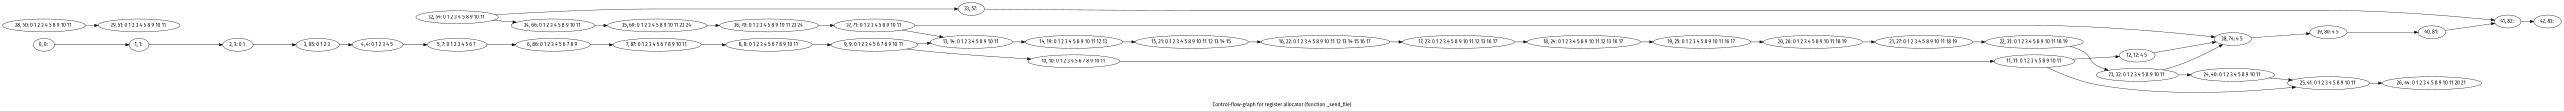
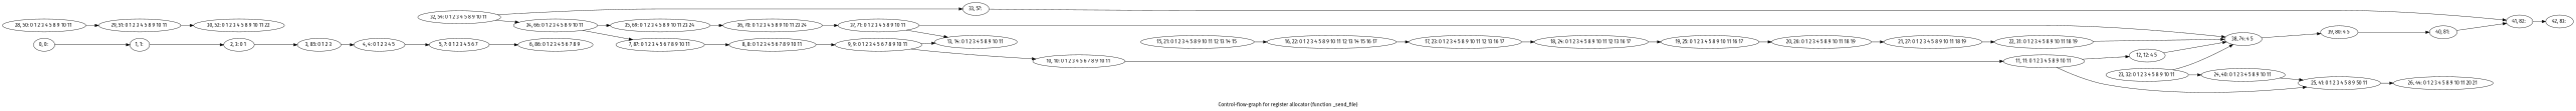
  digraph {
    fontname="Fira Sans"
    label="Control-flow-graph for register allocator (function _send_file)"
    rankdir=LR
    node [fontname="Fira Sans"]
    edge [fontname="Fira Sans"]
    n1 [label="0, 0: "]
    n2 [label="1, 1: "]
    n3 [label="2, 3: 0 1 "]
    n4 [label="3, 85: 0 1 2 3 "]
    n5 [label="4, 4: 0 1 2 3 4 5 "]
    n6 [label="5, 7: 0 1 2 3 4 5 6 7 "]
    n7 [label="6, 86: 0 1 2 3 4 5 6 7 8 9 "]
    n8 [label="7, 87: 0 1 2 3 4 5 6 7 8 9 10 11 "]
    n9 [label="8, 8: 0 1 2 3 4 5 6 7 8 9 10 11 "]
    n10 [label="9, 9: 0 1 2 3 4 5 6 7 8 9 10 11 "]
    n11 [label="10, 10: 0 1 2 3 4 5 6 7 8 9 10 11 "]
    n12 [label="13, 14: 0 1 2 3 4 5 8 9 10 11 "]
    n13 [label="11, 11: 0 1 2 3 4 5 8 9 10 11 "]
-   n14 [label="14, 19: 0 1 2 3 4 5 8 9 10 11 12 13 "]
    n15 [label="12, 12: 4 5 "]
-   n16 [label="25, 41: 0 1 2 3 4 5 8 9 10 11 "]
+   n16 [label="25, 41: 0 1 2 3 4 5 8 9 50 11"]
    n17 [label="38, 74: 4 5 "]
    n18 [label="26, 44: 0 1 2 3 4 5 8 9 10 11 20 21 "]
    n19 [label="39, 80: 4 5 "]
    n20 [label="15, 21: 0 1 2 3 4 5 8 9 10 11 12 13 14 15 "]
    n21 [label="16, 22: 0 1 2 3 4 5 8 9 10 11 12 13 14 15 16 17 "]
    n22 [label="17, 23: 0 1 2 3 4 5 8 9 10 11 12 13 16 17 "]
    n23 [label="18, 24: 0 1 2 3 4 5 8 9 10 11 12 13 16 17 "]
    n24 [label="19, 25: 0 1 2 3 4 5 8 9 10 11 16 17 "]
    n25 [label="20, 26: 0 1 2 3 4 5 8 9 10 11 18 19 "]
    n26 [label="21, 27: 0 1 2 3 4 5 8 9 10 11 18 19 "]
    n27 [label="22, 31: 0 1 2 3 4 5 8 9 10 11 18 19 "]
    n28 [label="23, 32: 0 1 2 3 4 5 8 9 10 11 "]
    n29 [label="24, 40: 0 1 2 3 4 5 8 9 10 11 "]
    n30 [label="28, 50: 0 1 2 3 4 5 8 9 10 11 "]
    n31 [label="29, 51: 0 1 2 3 4 5 8 9 10 11 "]
+   n32 [label="30, 52: 0 1 2 3 4 5 8 9 10 11 22 "]
    n33 [label="32, 54: 0 1 2 3 4 5 8 9 10 11 "]
    n34 [label="33, 57: "]
    n35 [label="34, 66: 0 1 2 3 4 5 8 9 10 11 "]
    n36 [label="41, 82: "]
    n37 [label="35, 69: 0 1 2 3 4 5 8 9 10 11 23 24 "]
    n38 [label="42, 83: "]
    n39 [label="36, 70: 0 1 2 3 4 5 8 9 10 11 23 24 "]
    n40 [label="37, 71: 0 1 2 3 4 5 8 9 10 11 "]
    n41 [label="40, 81: "]
    n1 -> n2
    n2 -> n3
    n3 -> n4
    n4 -> n5
    n5 -> n6
    n6 -> n7
-   n7 -> n8
+   n35 -> n8
    n8 -> n9
    n9 -> n10
    n10 -> n11
    n10 -> n12
    n11 -> n13
-   n12 -> n14
    n13 -> n15
    n13 -> n16
-   n14 -> n20
    n15 -> n17
    n16 -> n18
    n17 -> n19
    n19 -> n41
    n20 -> n21
    n21 -> n22
    n22 -> n23
    n23 -> n24
    n24 -> n25
    n25 -> n26
    n26 -> n27
-   n27 -> n28
+   n27 -> n17
    n28 -> n17
    n28 -> n29
    n29 -> n16
    n30 -> n31
+   n31 -> n32
    n33 -> n34
    n33 -> n35
    n34 -> n36
    n35 -> n37
    n36 -> n38
    n37 -> n39
    n39 -> n40
    n40 -> n12
    n40 -> n17
    n41 -> n36
  }
